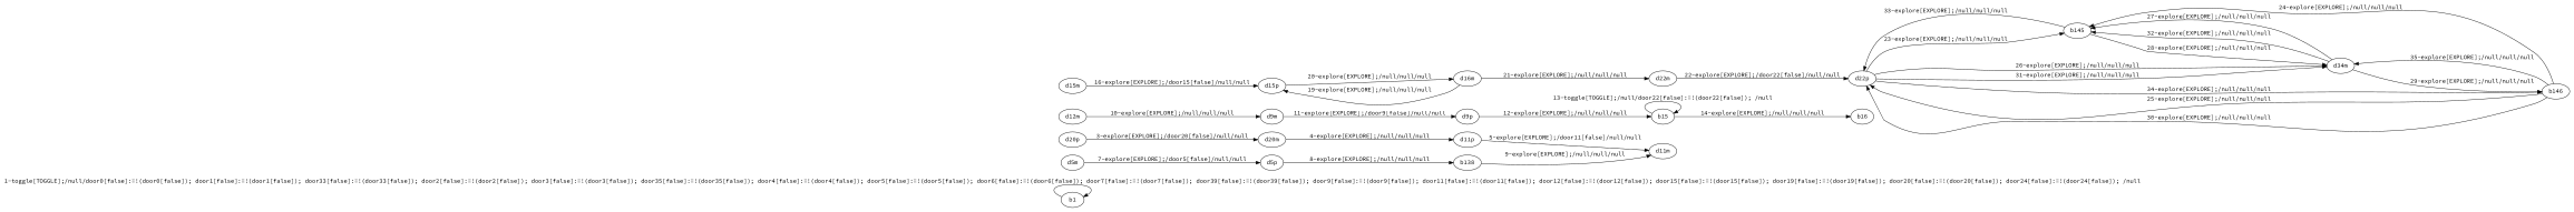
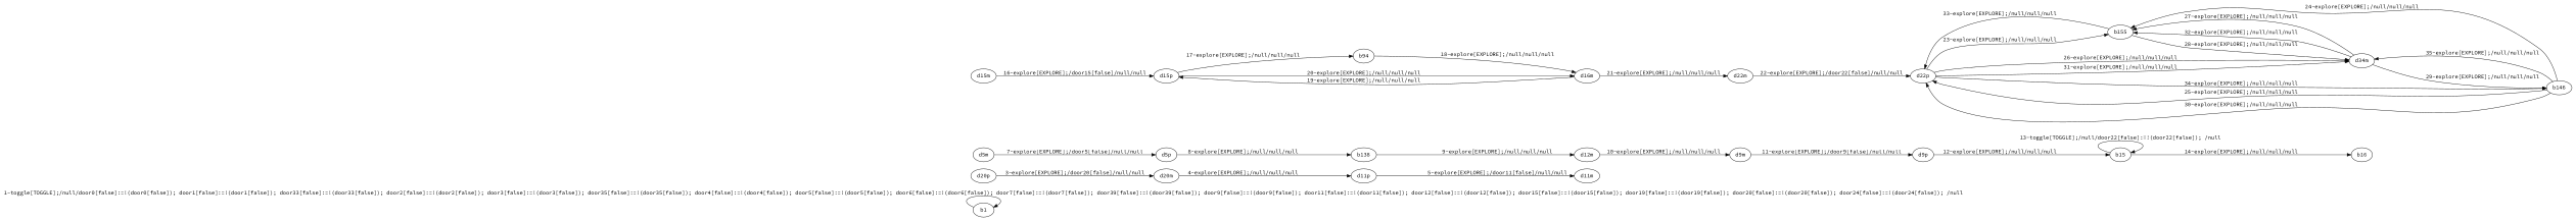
  digraph {
    fontname="Source Code Pro"
    rankdir=LR
    node [fontname="Source Code Pro"]
    edge [fontname="Source Code Pro"]
    b1
    d20p
    d20m
    d11p
    d11m
    d5m
    d5p
    b138
    d12m
    d9m
    d9p
    b15
    b16
    d15m
    d15p
+   b94
    d16m
    d22m
    d22p
-   b145
+   b145 [label=b155]
    b146
    d34m
    b1 -> b1 [label="1-toggle[TOGGLE];/null/door0[false]:=!(door0[false]); door1[false]:=!(door1[false]); door33[false]:=!(door33[false]); door2[false]:=!(door2[false]); door3[false]:=!(door3[false]); door35[false]:=!(door35[false]); door4[false]:=!(door4[false]); door5[false]:=!(door5[false]); door6[false]:=!(door6[false]); door7[false]:=!(door7[false]); door39[false]:=!(door39[false]); door9[false]:=!(door9[false]); door11[false]:=!(door11[false]); door12[false]:=!(door12[false]); door15[false]:=!(door15[false]); door19[false]:=!(door19[false]); door20[false]:=!(door20[false]); door24[false]:=!(door24[false]); /null"]
    d20p -> d20m [label="3-explore[EXPLORE];/door20[false]/null/null"]
    d20m -> d11p [label="4-explore[EXPLORE];/null/null/null"]
    d11p -> d11m [label="5-explore[EXPLORE];/door11[false]/null/null"]
    d5m -> d5p [label="7-explore[EXPLORE];/door5[false]/null/null"]
    d5p -> b138 [label="8-explore[EXPLORE];/null/null/null"]
-   b138 -> d11m [label="9-explore[EXPLORE];/null/null/null"]
+   b138 -> d12m [label="9-explore[EXPLORE];/null/null/null"]
    d12m -> d9m [label="10-explore[EXPLORE];/null/null/null"]
    d9m -> d9p [label="11-explore[EXPLORE];/door9[false]/null/null"]
    d9p -> b15 [label="12-explore[EXPLORE];/null/null/null"]
    b15 -> b15 [label="13-toggle[TOGGLE];/null/door22[false]:=!(door22[false]); /null"]
    b15 -> b16 [label="14-explore[EXPLORE];/null/null/null"]
    d15m -> d15p [label="16-explore[EXPLORE];/door15[false]/null/null"]
+   d15p -> b94 [label="17-explore[EXPLORE];/null/null/null"]
    d15p -> d16m [label="20-explore[EXPLORE];/null/null/null"]
+   b94 -> d16m [label="18-explore[EXPLORE];/null/null/null"]
    d16m -> d15p [label="19-explore[EXPLORE];/null/null/null"]
    d16m -> d22m [label="21-explore[EXPLORE];/null/null/null"]
    d22m -> d22p [label="22-explore[EXPLORE];/door22[false]/null/null"]
    d22p -> b145 [label="23-explore[EXPLORE];/null/null/null"]
    d22p -> b146 [label="34-explore[EXPLORE];/null/null/null"]
    d22p -> d34m [label="26-explore[EXPLORE];/null/null/null"]
    d22p -> d34m [label="31-explore[EXPLORE];/null/null/null"]
    b145 -> d22p [label="33-explore[EXPLORE];/null/null/null"]
    b145 -> d34m [label="28-explore[EXPLORE];/null/null/null"]
    b146 -> d22p [label="25-explore[EXPLORE];/null/null/null"]
    b146 -> d22p [label="30-explore[EXPLORE];/null/null/null"]
    b146 -> b145 [label="24-explore[EXPLORE];/null/null/null"]
    b146 -> d34m [label="35-explore[EXPLORE];/null/null/null"]
    d34m -> b145 [label="27-explore[EXPLORE];/null/null/null"]
    d34m -> b145 [label="32-explore[EXPLORE];/null/null/null"]
    d34m -> b146 [label="29-explore[EXPLORE];/null/null/null"]
  }
